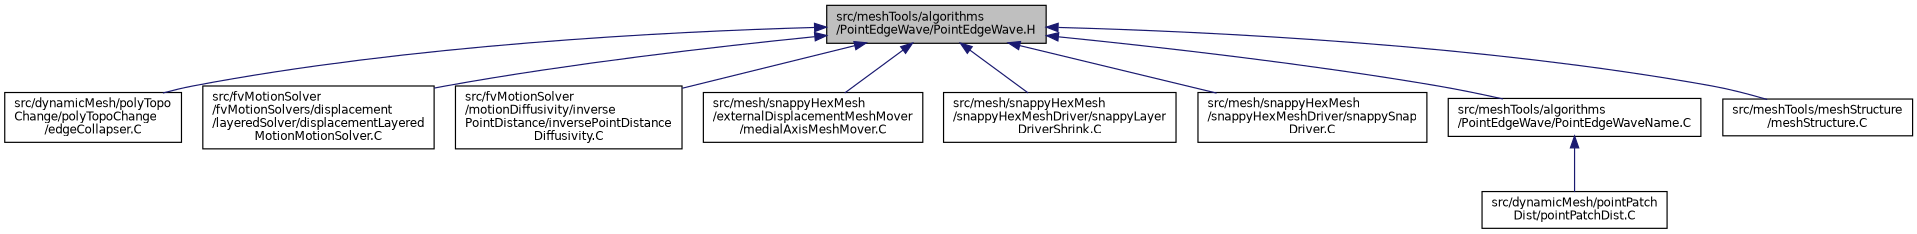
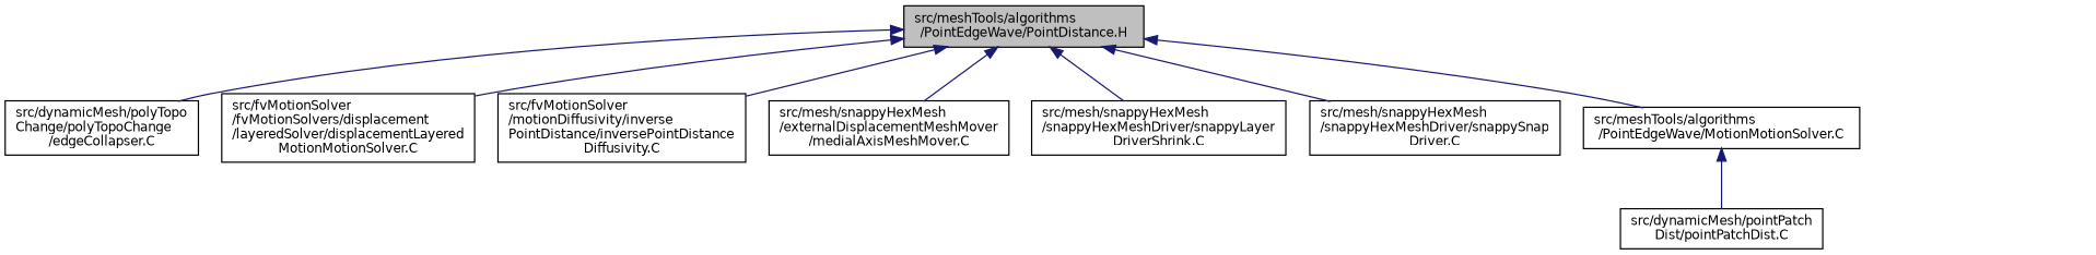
  digraph {
    node [color=black fontname=Helvetica fontsize=10 shape=record]
    edge [color=midnightblue dir=back fontname=Helvetica fontsize=10 labelfontname=Helvetica labelfontsize=10 style=solid]
-   n1 [fillcolor=grey75 fontcolor=black height=0.2 label="src/meshTools/algorithms\l/PointEdgeWave/PointEdgeWave.H" style=filled width=0.4]
+   n1 [fillcolor=grey75 fontcolor=black height=0.2 label="src/meshTools/algorithms\l/PointEdgeWave/PointDistance.H" style=filled width=0.4]
    n2 [height=0.2 label="src/dynamicMesh/polyTopo\lChange/polyTopoChange\l/edgeCollapser.C" width=0.4]
    n3 [height=0.2 label="src/fvMotionSolver\l/fvMotionSolvers/displacement\l/layeredSolver/displacementLayered\lMotionMotionSolver.C" width=0.4]
    n4 [height=0.2 label="src/fvMotionSolver\l/motionDiffusivity/inverse\lPointDistance/inversePointDistance\lDiffusivity.C" width=0.4]
    n5 [height=0.2 label="src/mesh/snappyHexMesh\l/externalDisplacementMeshMover\l/medialAxisMeshMover.C" width=0.4]
    n6 [height=0.2 label="src/mesh/snappyHexMesh\l/snappyHexMeshDriver/snappyLayer\lDriverShrink.C" width=0.4]
    n7 [height=0.2 label="src/mesh/snappyHexMesh\l/snappyHexMeshDriver/snappySnap\lDriver.C" width=0.4]
-   n8 [height=0.2 label="src/meshTools/algorithms\l/PointEdgeWave/PointEdgeWaveName.C" width=0.4]
-   n9 [height=0.2 label="src/meshTools/meshStructure\l/meshStructure.C" width=0.4]
+   n8 [height=0.2 label="src/meshTools/algorithms\l/PointEdgeWave/MotionMotionSolver.C" width=0.4]
    n10 [height=0.2 label="src/dynamicMesh/pointPatch\lDist/pointPatchDist.C" width=0.4]
    n1 -> n2
    n1 -> n3
    n1 -> n4
    n1 -> n5
    n1 -> n6
    n1 -> n7
    n1 -> n8
-   n1 -> n9
    n8 -> n10
  }
